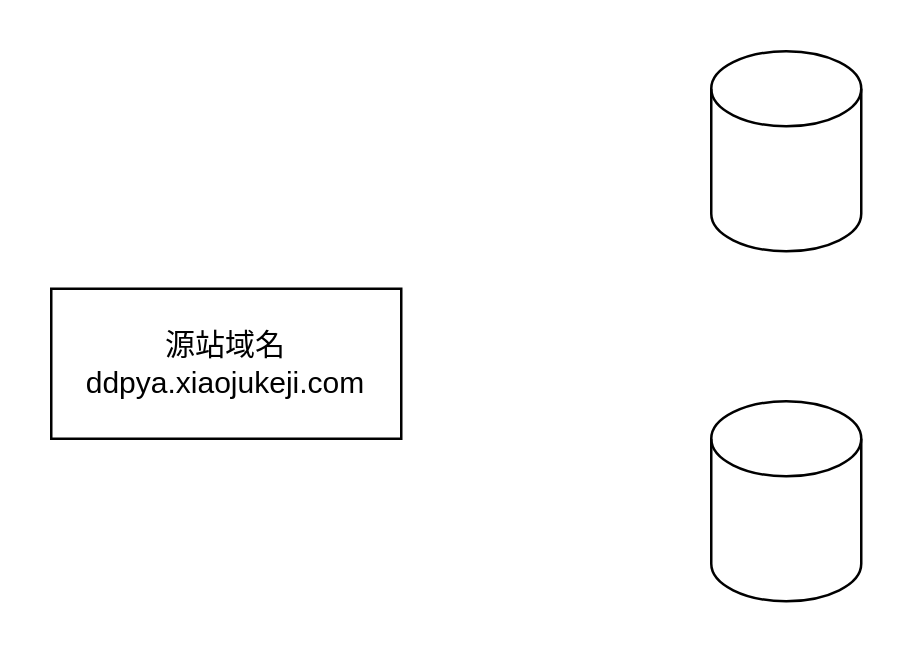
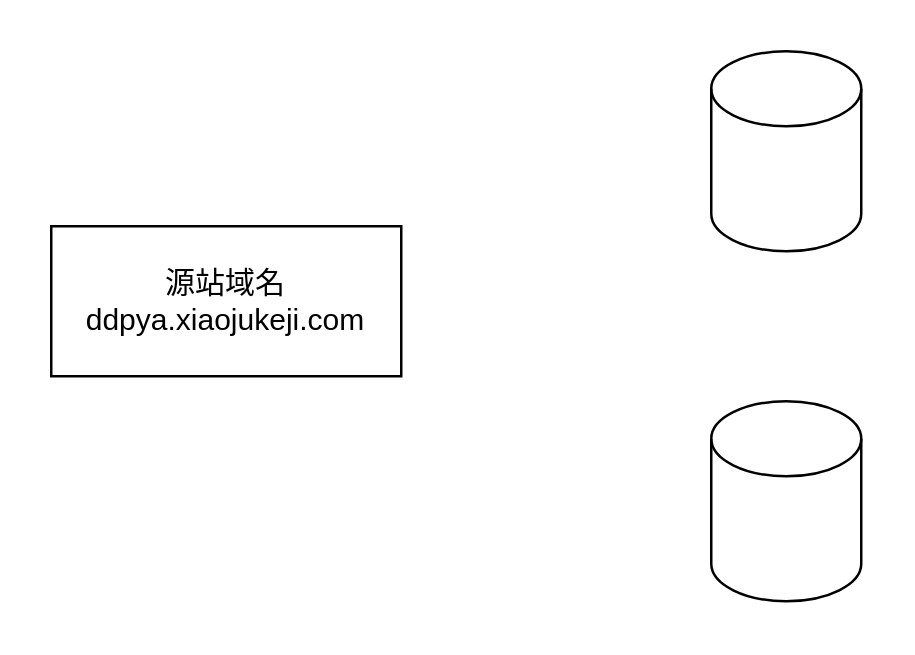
  <mxCell id="0" />
  <mxCell id="1" parent="0" />
- <mxCell id="2" value="源站域名&lt;br&gt;ddpya.xiaojukeji.com" style="rounded=0;whiteSpace=wrap;html=1;" vertex="1" parent="1"><mxGeometry x="20" y="115" width="140" height="60" as="geometry" /></mxCell>
+ <mxCell id="2" value="源站域名&lt;br&gt;ddpya.xiaojukeji.com" style="rounded=0;whiteSpace=wrap;html=1;" vertex="1" parent="1"><mxGeometry x="20" y="90" width="140" height="60" as="geometry" /></mxCell>
  <mxCell id="3" value="" style="shape=cylinder3;whiteSpace=wrap;html=1;boundedLbl=1;backgroundOutline=1;size=15;" vertex="1" parent="1"><mxGeometry x="284" y="20" width="60" height="80" as="geometry" /></mxCell>
  <mxCell id="4" value="" style="shape=cylinder3;whiteSpace=wrap;html=1;boundedLbl=1;backgroundOutline=1;size=15;" vertex="1" parent="1"><mxGeometry x="284" y="160" width="60" height="80" as="geometry" /></mxCell>
